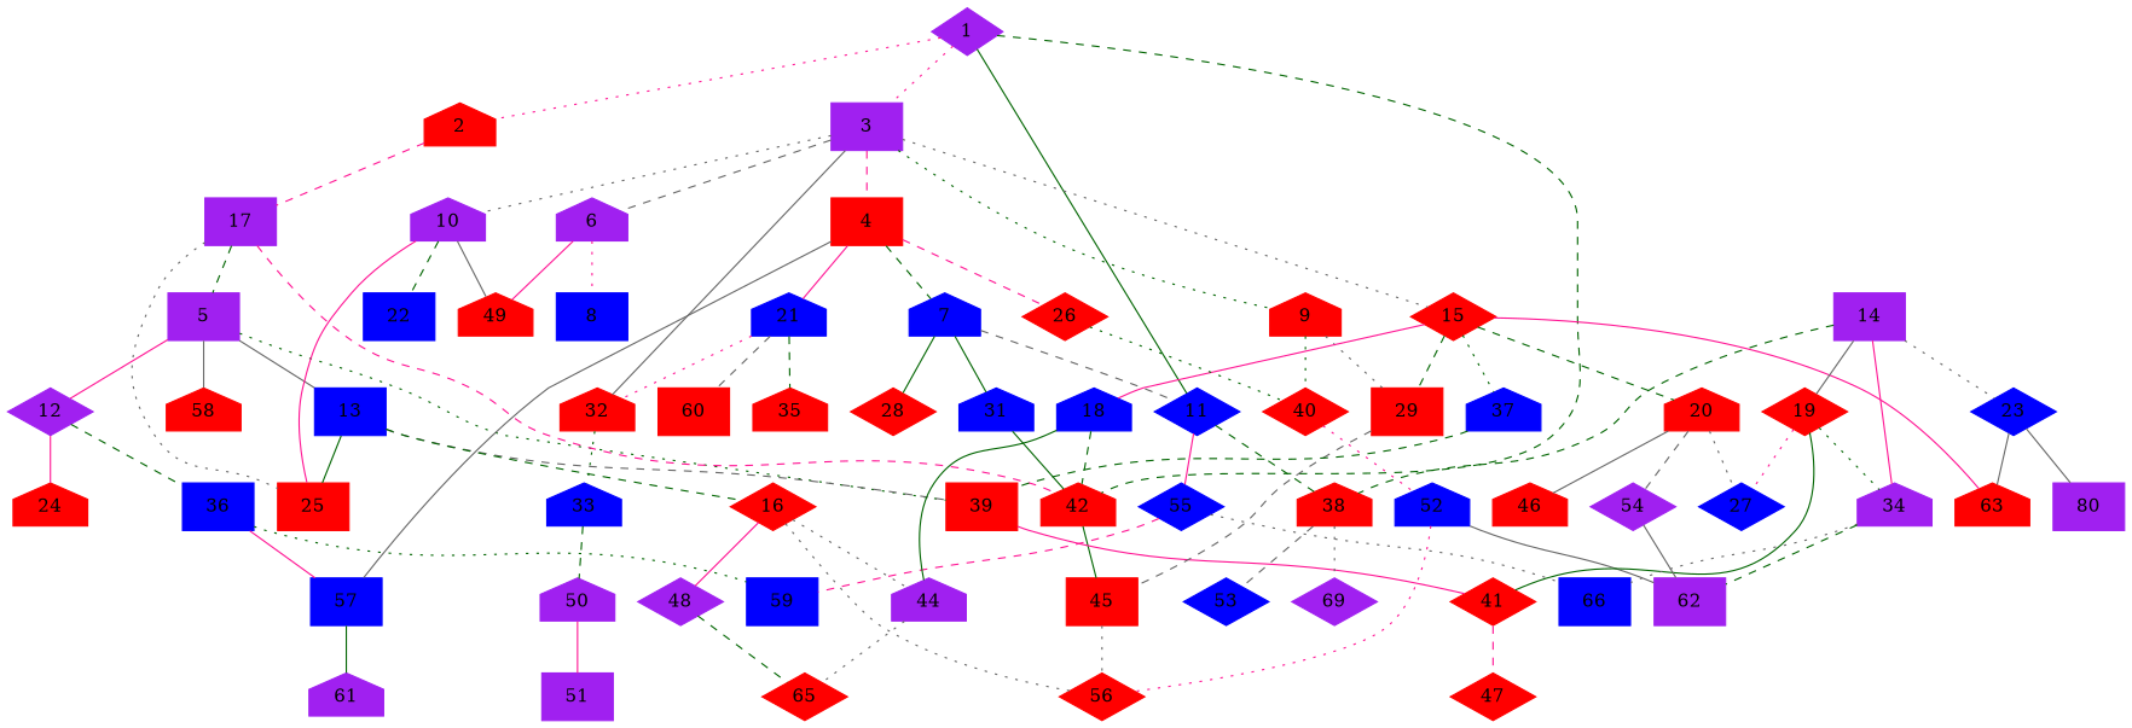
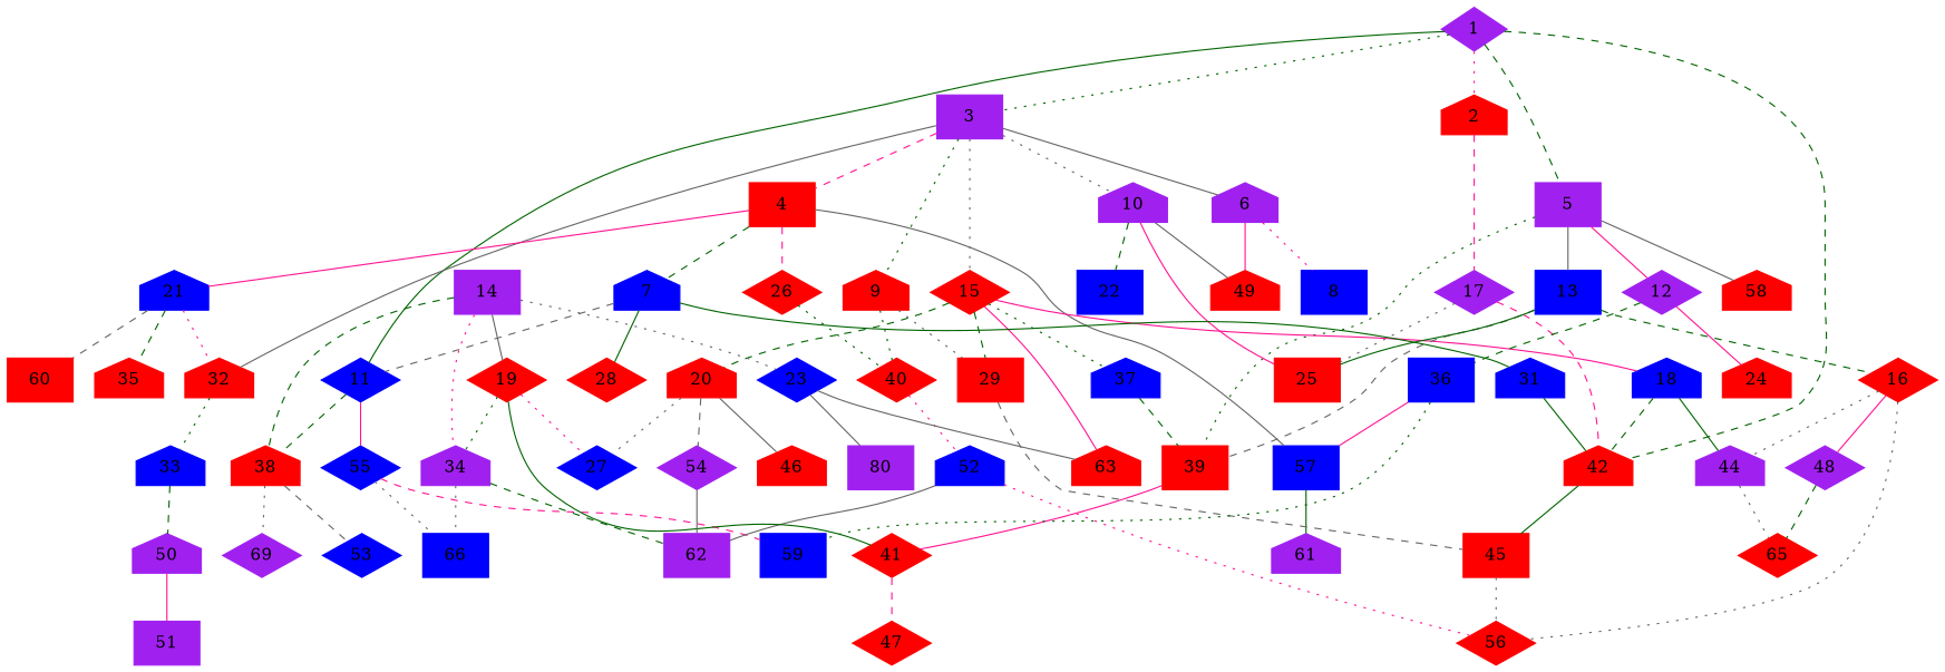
  graph {
    node [color=red shape=house style=filled]
    edge [color=darkgreen style=solid]
    1 [color=purple shape=diamond]
    2
    3 [color=purple shape=box]
    5 [color=purple shape=box]
    11 [color=blue shape=diamond]
    42
-   17 [color=purple shape=box]
+   17 [color=purple shape=diamond]
    4 [shape=box]
    6 [color=purple]
    9
    10 [color=purple]
    15 [shape=diamond]
    32
    12 [color=purple shape=diamond]
    13 [color=blue shape=box]
    39 [shape=box]
    58
    38
    55 [color=blue shape=diamond]
    45 [shape=box]
    25 [shape=box]
    7 [color=blue]
    21 [color=blue]
    26 [shape=diamond]
    57 [color=blue shape=box]
    8 [color=blue shape=box]
    49
    29 [shape=box]
    40 [shape=diamond]
    22 [color=blue shape=box]
    18 [color=blue]
    20
    37 [color=blue]
    63
    33 [color=blue]
    28 [shape=diamond]
    31 [color=blue]
    35
    60 [shape=box]
    61 [color=purple]
    24
    36 [color=blue shape=box]
    16 [shape=diamond]
    41 [shape=diamond]
    52 [color=blue]
    14 [color=purple shape=box]
    19 [shape=diamond]
    23 [color=blue shape=diamond]
    34 [color=purple]
    53 [color=blue shape=diamond]
    n51 [color=purple label=69 shape=diamond]
    66 [color=blue shape=box]
    59 [color=blue shape=box]
    48 [color=purple shape=diamond]
    44 [color=purple]
    56 [shape=diamond]
    27 [color=blue shape=diamond]
    n58 [color=purple label=80 shape=box]
    62 [color=purple shape=box]
    65 [shape=diamond]
    46
    54 [color=purple shape=diamond]
    47 [shape=diamond]
    50 [color=purple]
    51 [color=purple shape=box]
    1 -- 2 [color=deeppink style=dotted]
-   1 -- 3 [color=deeppink style=dotted]
-   17 -- 5 [style=dashed]
+   1 -- 3 [style=dotted]
+   1 -- 5 [style=dashed]
    1 -- 11
    1 -- 42 [style=dashed]
    2 -- 17 [color=deeppink style=dashed]
    3 -- 4 [color=deeppink style=dashed]
-   3 -- 6 [color=gray40 style=dashed]
+   3 -- 6 [color=gray40]
    3 -- 9 [style=dotted]
    3 -- 10 [color=gray40 style=dotted]
    3 -- 15 [color=gray40 style=dotted]
    3 -- 32 [color=gray40]
    5 -- 12 [color=deeppink]
    5 -- 13 [color=gray40]
    5 -- 39 [style=dotted]
    5 -- 58 [color=gray40]
    11 -- 38 [style=dashed]
    11 -- 55 [color=deeppink]
    42 -- 45
    17 -- 42 [color=deeppink style=dashed]
    17 -- 25 [color=gray40 style=dotted]
    4 -- 7 [style=dashed]
    4 -- 21 [color=deeppink]
    4 -- 26 [color=deeppink style=dashed]
    4 -- 57 [color=gray40]
    6 -- 8 [color=deeppink style=dotted]
    6 -- 49 [color=deeppink]
    9 -- 29 [color=gray40 style=dotted]
    9 -- 40 [style=dotted]
    10 -- 25 [color=deeppink]
    10 -- 49 [color=gray40]
    10 -- 22 [style=dashed]
    15 -- 29 [style=dashed]
    15 -- 18 [color=deeppink]
    15 -- 20 [style=dashed]
    15 -- 37 [style=dotted]
    15 -- 63 [color=deeppink]
    32 -- 33 [style=dotted]
    12 -- 24 [color=deeppink]
    12 -- 36 [style=dashed]
    13 -- 39 [color=gray40 style=dashed]
    13 -- 25
    13 -- 16 [style=dashed]
    39 -- 41 [color=deeppink]
    38 -- 53 [color=gray40 style=dashed]
    38 -- n51 [color=gray40 style=dotted]
    55 -- 66 [color=gray40 style=dotted]
    55 -- 59 [color=deeppink style=dashed]
    45 -- 56 [color=gray40 style=dotted]
    7 -- 11 [color=gray40 style=dashed]
    7 -- 28
    7 -- 31
    21 -- 32 [color=deeppink style=dotted]
    21 -- 35 [style=dashed]
    21 -- 60 [color=gray40 style=dashed]
    26 -- 40 [style=dotted]
    57 -- 61
    29 -- 45 [color=gray40 style=dashed]
    40 -- 52 [color=deeppink style=dotted]
    18 -- 42 [style=dashed]
    18 -- 44
    20 -- 27 [color=gray40 style=dotted]
    20 -- 46 [color=gray40]
    20 -- 54 [color=gray40 style=dashed]
    37 -- 39 [style=dashed]
    33 -- 50 [style=dashed]
    31 -- 42
    36 -- 57 [color=deeppink]
    36 -- 59 [style=dotted]
    16 -- 48 [color=deeppink]
    16 -- 44 [color=gray40 style=dotted]
    16 -- 56 [color=gray40 style=dotted]
    41 -- 47 [color=deeppink style=dashed]
    52 -- 56 [color=deeppink style=dotted]
    52 -- 62 [color=gray40]
    14 -- 38 [style=dashed]
    14 -- 19 [color=gray40]
    14 -- 23 [color=gray40 style=dotted]
-   14 -- 34 [color=deeppink]
+   14 -- 34 [color=deeppink style=dotted]
    19 -- 41
    19 -- 34 [style=dotted]
    19 -- 27 [color=deeppink style=dotted]
    23 -- 63 [color=gray40]
    23 -- n58 [color=gray40]
    34 -- 66 [color=gray40 style=dotted]
    34 -- 62 [style=dashed]
    48 -- 65 [style=dashed]
    44 -- 65 [color=gray40 style=dotted]
    54 -- 62 [color=gray40]
    50 -- 51 [color=deeppink]
  }
